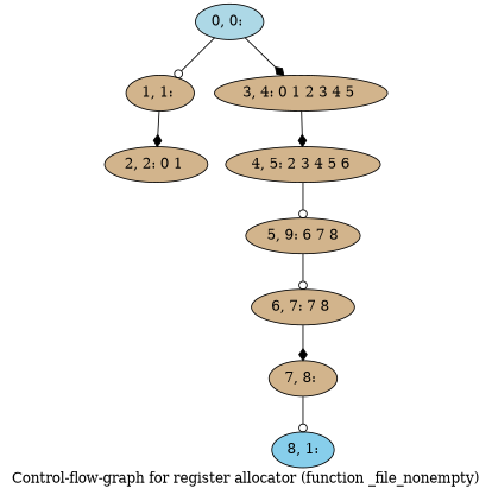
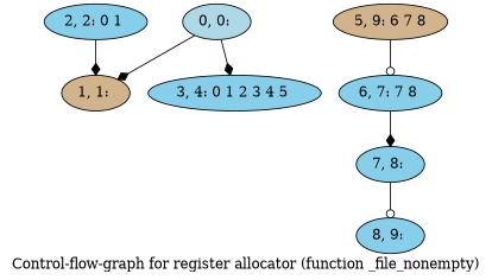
  digraph {
    label="Control-flow-graph for register allocator (function _file_nonempty)"
    node [fillcolor=tan style=filled]
    edge [arrowhead=odot]
    n1 [fillcolor=lightblue label="0, 0: "]
    n2 [label="1, 1: "]
-   n3 [label="3, 4: 0 1 2 3 4 5 "]
-   n4 [label="2, 2: 0 1 "]
-   n5 [label="4, 5: 2 3 4 5 6 "]
+   n3 [fillcolor=skyblue label="3, 4: 0 1 2 3 4 5 "]
+   n4 [fillcolor=skyblue label="2, 2: 0 1 "]
    n6 [label="5, 9: 6 7 8"]
-   n7 [label="6, 7: 7 8 "]
-   n8 [label="7, 8: "]
-   n9 [fillcolor=skyblue label="8, 1:"]
-   n1 -> n2
+   n7 [fillcolor=skyblue label="6, 7: 7 8 "]
+   n8 [fillcolor=skyblue label="7, 8: "]
+   n9 [fillcolor=skyblue label="8, 9: "]
+   n1 -> n2 [arrowhead=diamond]
    n1 -> n3 [arrowhead=diamond]
-   n2 -> n4 [arrowhead=diamond]
-   n3 -> n5 [arrowhead=diamond]
-   n5 -> n6
+   n4 -> n2 [arrowhead=diamond]
    n6 -> n7
    n7 -> n8 [arrowhead=diamond]
    n8 -> n9
  }
